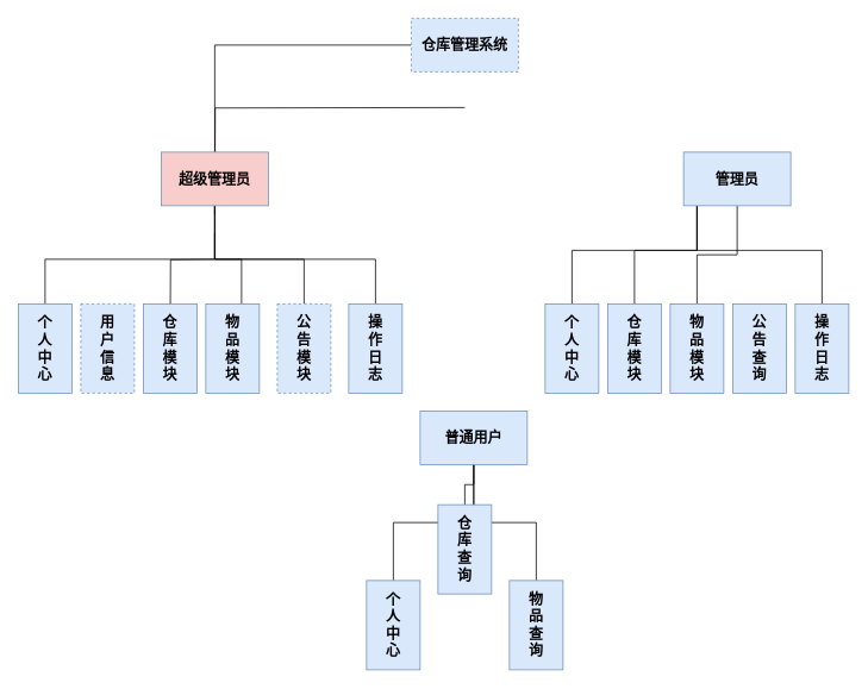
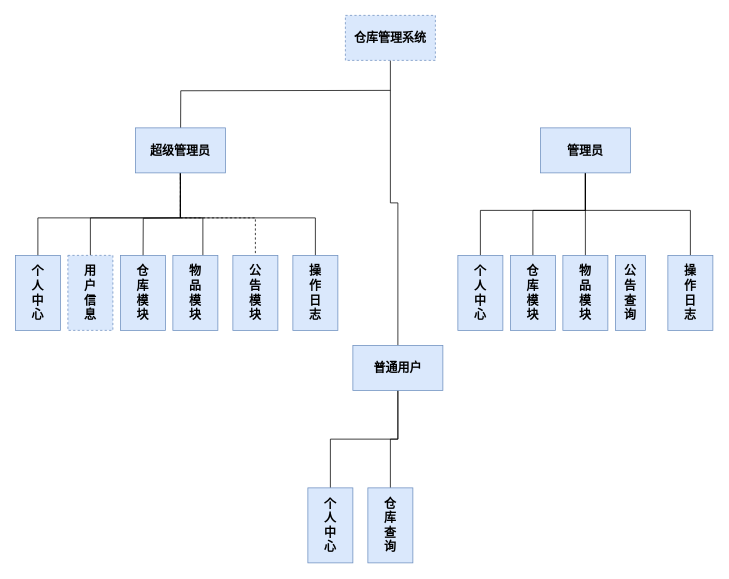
  <mxCell id="0" />
  <mxCell id="1" parent="0" />
- <mxCell id="2" style="edgeStyle=orthogonalEdgeStyle;rounded=0;orthogonalLoop=1;jettySize=auto;html=1;endArrow=none;endFill=0;" edge="1" parent="1" source="4" target="11"><mxGeometry relative="1" as="geometry" /></mxCell>
+ <mxCell id="2" style="edgeStyle=orthogonalEdgeStyle;rounded=0;orthogonalLoop=1;jettySize=auto;html=1;endArrow=none;endFill=0;" edge="1" parent="1" source="4" target="20"><mxGeometry relative="1" as="geometry" /></mxCell>
  <mxCell id="3" style="edgeStyle=orthogonalEdgeStyle;rounded=0;orthogonalLoop=1;jettySize=auto;html=1;endArrow=none;endFill=0;" edge="1" parent="1"><mxGeometry relative="1" as="geometry"><mxPoint x="520" y="120" as="sourcePoint" /><mxPoint x="240" y="240" as="targetPoint" /></mxGeometry></mxCell>
  <mxCell id="4" value="&lt;span style=&quot;font-size: 16px;&quot;&gt;&lt;b&gt;仓库管理系统&lt;/b&gt;&lt;/span&gt;" style="rounded=0;whiteSpace=wrap;html=1;fillColor=#dae8fc;strokeColor=#6c8ebf;dashed=1;" vertex="1" parent="1"><mxGeometry x="460" y="20" width="120" height="60" as="geometry" /></mxCell>
  <mxCell id="5" style="edgeStyle=orthogonalEdgeStyle;rounded=0;orthogonalLoop=1;jettySize=auto;html=1;endArrow=none;endFill=0;" edge="1" parent="1"><mxGeometry relative="1" as="geometry"><mxPoint x="240" y="260" as="sourcePoint" /><mxPoint x="50" y="370" as="targetPoint" /><Array as="points"><mxPoint x="240" y="290" /><mxPoint x="50" y="290" /></Array></mxGeometry></mxCell>
+ <mxCell id="6" style="edgeStyle=orthogonalEdgeStyle;rounded=0;orthogonalLoop=1;jettySize=auto;html=1;endArrow=none;endFill=0;" edge="1" parent="1" source="11" target="22"><mxGeometry relative="1" as="geometry"><Array as="points"><mxPoint x="240" y="290" /><mxPoint x="120" y="290" /></Array></mxGeometry></mxCell>
  <mxCell id="7" style="edgeStyle=orthogonalEdgeStyle;rounded=0;orthogonalLoop=1;jettySize=auto;html=1;entryX=0.5;entryY=0;entryDx=0;entryDy=0;endArrow=none;endFill=0;" edge="1" parent="1"><mxGeometry relative="1" as="geometry"><mxPoint x="240" y="290" as="sourcePoint" /><mxPoint x="190" y="400" as="targetPoint" /></mxGeometry></mxCell>
  <mxCell id="8" style="edgeStyle=orthogonalEdgeStyle;rounded=0;orthogonalLoop=1;jettySize=auto;html=1;endArrow=none;endFill=0;" edge="1" parent="1" source="11" target="24"><mxGeometry relative="1" as="geometry"><Array as="points"><mxPoint x="240" y="290" /><mxPoint x="270" y="290" /></Array></mxGeometry></mxCell>
- <mxCell id="9" style="edgeStyle=orthogonalEdgeStyle;rounded=0;orthogonalLoop=1;jettySize=auto;html=1;endArrow=none;endFill=0;" edge="1" parent="1" source="11" target="25"><mxGeometry relative="1" as="geometry"><Array as="points"><mxPoint x="240" y="290" /><mxPoint x="340" y="290" /></Array></mxGeometry></mxCell>
+ <mxCell id="9" style="edgeStyle=orthogonalEdgeStyle;rounded=0;orthogonalLoop=1;jettySize=auto;html=1;endArrow=none;endFill=0;dashed=1;" edge="1" parent="1" source="11" target="25"><mxGeometry relative="1" as="geometry"><Array as="points"><mxPoint x="240" y="290" /><mxPoint x="340" y="290" /></Array></mxGeometry></mxCell>
  <mxCell id="10" style="edgeStyle=orthogonalEdgeStyle;rounded=0;orthogonalLoop=1;jettySize=auto;html=1;endArrow=none;endFill=0;" edge="1" parent="1" source="11" target="26"><mxGeometry relative="1" as="geometry"><Array as="points"><mxPoint x="240" y="290" /><mxPoint x="420" y="290" /></Array></mxGeometry></mxCell>
- <mxCell id="11" value="&lt;span style=&quot;font-size: 16px;&quot;&gt;&lt;b&gt;超级管理员&lt;/b&gt;&lt;/span&gt;" style="rounded=0;whiteSpace=wrap;html=1;fillColor=#f8cecc;strokeColor=#6c8ebf;" vertex="1" parent="1"><mxGeometry x="180" y="170" width="120" height="60" as="geometry" /></mxCell>
+ <mxCell id="11" value="&lt;span style=&quot;font-size: 16px;&quot;&gt;&lt;b&gt;超级管理员&lt;/b&gt;&lt;/span&gt;" style="rounded=0;whiteSpace=wrap;html=1;fillColor=#dae8fc;strokeColor=#6c8ebf;" vertex="1" parent="1"><mxGeometry x="180" y="170" width="120" height="60" as="geometry" /></mxCell>
  <mxCell id="12" style="edgeStyle=orthogonalEdgeStyle;rounded=0;orthogonalLoop=1;jettySize=auto;html=1;endArrow=none;endFill=0;" edge="1" parent="1" source="16" target="30"><mxGeometry relative="1" as="geometry"><Array as="points"><mxPoint x="780" y="280" /><mxPoint x="640" y="280" /></Array></mxGeometry></mxCell>
  <mxCell id="13" style="edgeStyle=orthogonalEdgeStyle;rounded=0;orthogonalLoop=1;jettySize=auto;html=1;entryX=0.5;entryY=0;entryDx=0;entryDy=0;endArrow=none;endFill=0;" edge="1" parent="1" source="16" target="32"><mxGeometry relative="1" as="geometry" /></mxCell>
  <mxCell id="14" style="edgeStyle=orthogonalEdgeStyle;rounded=0;orthogonalLoop=1;jettySize=auto;html=1;endArrow=none;endFill=0;" edge="1" parent="1" source="16" target="34"><mxGeometry relative="1" as="geometry"><Array as="points"><mxPoint x="780" y="280" /><mxPoint x="920" y="280" /></Array></mxGeometry></mxCell>
  <mxCell id="15" style="edgeStyle=orthogonalEdgeStyle;rounded=0;orthogonalLoop=1;jettySize=auto;html=1;entryX=0.5;entryY=0;entryDx=0;entryDy=0;endArrow=none;endFill=0;" edge="1" parent="1" source="16" target="31"><mxGeometry relative="1" as="geometry"><Array as="points"><mxPoint x="780" y="280" /><mxPoint x="710" y="280" /></Array></mxGeometry></mxCell>
- <mxCell id="16" value="&lt;span style=&quot;font-size: 16px;&quot;&gt;&lt;b&gt;管理员&lt;/b&gt;&lt;/span&gt;" style="rounded=0;whiteSpace=wrap;html=1;fillColor=#dae8fc;strokeColor=#6c8ebf;" vertex="1" parent="1"><mxGeometry x="765" y="170" width="120" height="60" as="geometry" /></mxCell>
+ <mxCell id="16" value="&lt;span style=&quot;font-size: 16px;&quot;&gt;&lt;b&gt;管理员&lt;/b&gt;&lt;/span&gt;" style="rounded=0;whiteSpace=wrap;html=1;fillColor=#dae8fc;strokeColor=#6c8ebf;" vertex="1" parent="1"><mxGeometry x="720" y="170" width="120" height="60" as="geometry" /></mxCell>
  <mxCell id="17" style="edgeStyle=orthogonalEdgeStyle;rounded=0;orthogonalLoop=1;jettySize=auto;html=1;entryX=0.5;entryY=0;entryDx=0;entryDy=0;endArrow=none;endFill=0;" edge="1" parent="1" source="20" target="27"><mxGeometry relative="1" as="geometry" /></mxCell>
  <mxCell id="18" style="edgeStyle=orthogonalEdgeStyle;rounded=0;orthogonalLoop=1;jettySize=auto;html=1;entryX=0.5;entryY=0;entryDx=0;entryDy=0;endArrow=none;endFill=0;" edge="1" parent="1" source="20" target="28"><mxGeometry relative="1" as="geometry" /></mxCell>
- <mxCell id="19" style="edgeStyle=orthogonalEdgeStyle;rounded=0;orthogonalLoop=1;jettySize=auto;html=1;entryX=0.5;entryY=0;entryDx=0;entryDy=0;endArrow=none;endFill=0;" edge="1" parent="1" source="20" target="29"><mxGeometry relative="1" as="geometry" /></mxCell>
  <mxCell id="20" value="&lt;span style=&quot;font-size: 16px;&quot;&gt;&lt;b&gt;普通用户&lt;/b&gt;&lt;/span&gt;" style="rounded=0;whiteSpace=wrap;html=1;fillColor=#dae8fc;strokeColor=#6c8ebf;" vertex="1" parent="1"><mxGeometry x="470" y="460" width="120" height="60" as="geometry" /></mxCell>
  <mxCell id="21" value="&lt;span style=&quot;font-size: 16px;&quot;&gt;&lt;b&gt;个&lt;/b&gt;&lt;/span&gt;&lt;div&gt;&lt;span style=&quot;font-size: 16px;&quot;&gt;&lt;b&gt;人&lt;/b&gt;&lt;/span&gt;&lt;/div&gt;&lt;div&gt;&lt;span style=&quot;font-size: 16px;&quot;&gt;&lt;b&gt;中&lt;/b&gt;&lt;/span&gt;&lt;/div&gt;&lt;div&gt;&lt;span style=&quot;font-size: 16px;&quot;&gt;&lt;b&gt;心&lt;/b&gt;&lt;/span&gt;&lt;/div&gt;" style="rounded=0;whiteSpace=wrap;html=1;fillColor=#dae8fc;strokeColor=#6c8ebf;" vertex="1" parent="1"><mxGeometry x="20" y="340" width="60" height="100" as="geometry" /></mxCell>
  <mxCell id="22" value="&lt;span style=&quot;font-size: 16px;&quot;&gt;&lt;b&gt;用&lt;/b&gt;&lt;/span&gt;&lt;div&gt;&lt;span style=&quot;font-size: 16px;&quot;&gt;&lt;b&gt;户&lt;/b&gt;&lt;/span&gt;&lt;/div&gt;&lt;div&gt;&lt;span style=&quot;font-size: 16px;&quot;&gt;&lt;b&gt;信&lt;/b&gt;&lt;/span&gt;&lt;/div&gt;&lt;div&gt;&lt;span style=&quot;font-size: 16px;&quot;&gt;&lt;b&gt;息&lt;/b&gt;&lt;/span&gt;&lt;/div&gt;" style="rounded=0;whiteSpace=wrap;html=1;fillColor=#dae8fc;strokeColor=#6c8ebf;dashed=1;" vertex="1" parent="1"><mxGeometry y="340" width="60" height="100" as="geometry" x="90" /></mxCell>
  <mxCell id="23" value="&lt;span style=&quot;font-size: 16px;&quot;&gt;&lt;b&gt;仓&lt;/b&gt;&lt;/span&gt;&lt;div&gt;&lt;span style=&quot;font-size: 16px;&quot;&gt;&lt;b&gt;库&lt;/b&gt;&lt;/span&gt;&lt;/div&gt;&lt;div&gt;&lt;span style=&quot;font-size: 16px;&quot;&gt;&lt;b&gt;模&lt;/b&gt;&lt;/span&gt;&lt;/div&gt;&lt;div&gt;&lt;span style=&quot;font-size: 16px;&quot;&gt;&lt;b&gt;块&lt;/b&gt;&lt;/span&gt;&lt;/div&gt;" style="rounded=0;whiteSpace=wrap;html=1;fillColor=#dae8fc;strokeColor=#6c8ebf;" vertex="1" parent="1"><mxGeometry x="160" y="340" width="60" height="100" as="geometry" /></mxCell>
  <mxCell id="24" value="&lt;span style=&quot;font-size: 16px;&quot;&gt;&lt;b&gt;物&lt;/b&gt;&lt;/span&gt;&lt;div&gt;&lt;span style=&quot;font-size: 16px;&quot;&gt;&lt;b&gt;品&lt;/b&gt;&lt;/span&gt;&lt;/div&gt;&lt;div&gt;&lt;span style=&quot;font-size: 16px;&quot;&gt;&lt;b&gt;模&lt;/b&gt;&lt;/span&gt;&lt;/div&gt;&lt;div&gt;&lt;span style=&quot;font-size: 16px;&quot;&gt;&lt;b&gt;块&lt;/b&gt;&lt;/span&gt;&lt;/div&gt;" style="rounded=0;whiteSpace=wrap;html=1;fillColor=#dae8fc;strokeColor=#6c8ebf;" vertex="1" parent="1"><mxGeometry x="230" y="340" width="60" height="100" as="geometry" /></mxCell>
- <mxCell id="25" value="&lt;span style=&quot;font-size: 16px;&quot;&gt;&lt;b&gt;公&lt;/b&gt;&lt;/span&gt;&lt;div&gt;&lt;span style=&quot;font-size: 16px;&quot;&gt;&lt;b&gt;告&lt;/b&gt;&lt;/span&gt;&lt;/div&gt;&lt;div&gt;&lt;span style=&quot;font-size: 16px;&quot;&gt;&lt;b&gt;模&lt;/b&gt;&lt;/span&gt;&lt;/div&gt;&lt;div&gt;&lt;span style=&quot;font-size: 16px;&quot;&gt;&lt;b&gt;块&lt;/b&gt;&lt;/span&gt;&lt;/div&gt;" style="rounded=0;whiteSpace=wrap;html=1;fillColor=#dae8fc;strokeColor=#6c8ebf;dashed=1;" vertex="1" parent="1"><mxGeometry x="310" y="340" width="60" height="100" as="geometry" /></mxCell>
+ <mxCell id="25" value="&lt;span style=&quot;font-size: 16px;&quot;&gt;&lt;b&gt;公&lt;/b&gt;&lt;/span&gt;&lt;div&gt;&lt;span style=&quot;font-size: 16px;&quot;&gt;&lt;b&gt;告&lt;/b&gt;&lt;/span&gt;&lt;/div&gt;&lt;div&gt;&lt;span style=&quot;font-size: 16px;&quot;&gt;&lt;b&gt;模&lt;/b&gt;&lt;/span&gt;&lt;/div&gt;&lt;div&gt;&lt;span style=&quot;font-size: 16px;&quot;&gt;&lt;b&gt;块&lt;/b&gt;&lt;/span&gt;&lt;/div&gt;" style="rounded=0;whiteSpace=wrap;html=1;fillColor=#dae8fc;strokeColor=#6c8ebf;" vertex="1" parent="1"><mxGeometry x="310" y="340" width="60" height="100" as="geometry" /></mxCell>
  <mxCell id="26" value="&lt;span style=&quot;font-size: 16px;&quot;&gt;&lt;b&gt;操&lt;/b&gt;&lt;/span&gt;&lt;div&gt;&lt;span style=&quot;font-size: 16px;&quot;&gt;&lt;b&gt;作&lt;/b&gt;&lt;/span&gt;&lt;/div&gt;&lt;div&gt;&lt;span style=&quot;font-size: 16px;&quot;&gt;&lt;b&gt;日&lt;/b&gt;&lt;/span&gt;&lt;/div&gt;&lt;div&gt;&lt;span style=&quot;font-size: 16px;&quot;&gt;&lt;b&gt;志&lt;/b&gt;&lt;/span&gt;&lt;/div&gt;" style="rounded=0;whiteSpace=wrap;html=1;fillColor=#dae8fc;strokeColor=#6c8ebf;direction=south;" vertex="1" parent="1"><mxGeometry x="390" y="340" width="60" height="100" as="geometry" /></mxCell>
  <mxCell id="27" value="&lt;span style=&quot;font-size: 16px;&quot;&gt;&lt;b&gt;个&lt;/b&gt;&lt;/span&gt;&lt;div&gt;&lt;span style=&quot;font-size: 16px;&quot;&gt;&lt;b&gt;人&lt;/b&gt;&lt;/span&gt;&lt;/div&gt;&lt;div&gt;&lt;span style=&quot;font-size: 16px;&quot;&gt;&lt;b&gt;中&lt;/b&gt;&lt;/span&gt;&lt;/div&gt;&lt;div&gt;&lt;span style=&quot;font-size: 16px;&quot;&gt;&lt;b&gt;心&lt;/b&gt;&lt;/span&gt;&lt;/div&gt;" style="rounded=0;whiteSpace=wrap;html=1;fillColor=#dae8fc;strokeColor=#6c8ebf;" vertex="1" parent="1"><mxGeometry x="410" y="650" width="60" height="100" as="geometry" /></mxCell>
- <mxCell id="28" value="&lt;span style=&quot;font-size: 16px;&quot;&gt;&lt;b&gt;仓&lt;/b&gt;&lt;/span&gt;&lt;div&gt;&lt;span style=&quot;font-size: 16px;&quot;&gt;&lt;b&gt;库&lt;/b&gt;&lt;/span&gt;&lt;/div&gt;&lt;div&gt;&lt;span style=&quot;font-size: 16px;&quot;&gt;&lt;b&gt;查&lt;/b&gt;&lt;/span&gt;&lt;/div&gt;&lt;div&gt;&lt;span style=&quot;font-size: 16px;&quot;&gt;&lt;b&gt;询&lt;/b&gt;&lt;/span&gt;&lt;/div&gt;" style="rounded=0;whiteSpace=wrap;html=1;fillColor=#dae8fc;strokeColor=#6c8ebf;" vertex="1" parent="1"><mxGeometry x="490" y="565" width="60" height="100" as="geometry" /></mxCell>
- <mxCell id="29" value="&lt;span style=&quot;font-size: 16px;&quot;&gt;&lt;b&gt;物&lt;/b&gt;&lt;/span&gt;&lt;br&gt;&lt;div&gt;&lt;span style=&quot;font-size: 16px;&quot;&gt;&lt;b&gt;品&lt;/b&gt;&lt;/span&gt;&lt;/div&gt;&lt;div&gt;&lt;span style=&quot;font-size: 16px;&quot;&gt;&lt;b&gt;查&lt;/b&gt;&lt;/span&gt;&lt;/div&gt;&lt;div&gt;&lt;span style=&quot;font-size: 16px;&quot;&gt;&lt;b&gt;询&lt;/b&gt;&lt;/span&gt;&lt;/div&gt;" style="rounded=0;whiteSpace=wrap;html=1;fillColor=#dae8fc;strokeColor=#6c8ebf;" vertex="1" parent="1"><mxGeometry x="570" y="650" width="60" height="100" as="geometry" /></mxCell>
+ <mxCell id="28" value="&lt;span style=&quot;font-size: 16px;&quot;&gt;&lt;b&gt;仓&lt;/b&gt;&lt;/span&gt;&lt;div&gt;&lt;span style=&quot;font-size: 16px;&quot;&gt;&lt;b&gt;库&lt;/b&gt;&lt;/span&gt;&lt;/div&gt;&lt;div&gt;&lt;span style=&quot;font-size: 16px;&quot;&gt;&lt;b&gt;查&lt;/b&gt;&lt;/span&gt;&lt;/div&gt;&lt;div&gt;&lt;span style=&quot;font-size: 16px;&quot;&gt;&lt;b&gt;询&lt;/b&gt;&lt;/span&gt;&lt;/div&gt;" style="rounded=0;whiteSpace=wrap;html=1;fillColor=#dae8fc;strokeColor=#6c8ebf;" vertex="1" parent="1"><mxGeometry x="490" y="650" width="60" height="100" as="geometry" /></mxCell>
  <mxCell id="30" value="&lt;span style=&quot;font-size: 16px;&quot;&gt;&lt;b&gt;个&lt;/b&gt;&lt;/span&gt;&lt;div&gt;&lt;span style=&quot;font-size: 16px;&quot;&gt;&lt;b&gt;人&lt;/b&gt;&lt;/span&gt;&lt;/div&gt;&lt;div&gt;&lt;span style=&quot;font-size: 16px;&quot;&gt;&lt;b&gt;中&lt;/b&gt;&lt;/span&gt;&lt;/div&gt;&lt;div&gt;&lt;span style=&quot;font-size: 16px;&quot;&gt;&lt;b&gt;心&lt;/b&gt;&lt;/span&gt;&lt;/div&gt;" style="rounded=0;whiteSpace=wrap;html=1;fillColor=#dae8fc;strokeColor=#6c8ebf;" vertex="1" parent="1"><mxGeometry x="610" y="340" width="60" height="100" as="geometry" /></mxCell>
  <mxCell id="31" value="&lt;span style=&quot;font-size: 16px;&quot;&gt;&lt;b&gt;仓&lt;/b&gt;&lt;/span&gt;&lt;div&gt;&lt;span style=&quot;font-size: 16px;&quot;&gt;&lt;b&gt;库&lt;/b&gt;&lt;/span&gt;&lt;/div&gt;&lt;div&gt;&lt;span style=&quot;font-size: 16px;&quot;&gt;&lt;b&gt;模&lt;/b&gt;&lt;/span&gt;&lt;/div&gt;&lt;div&gt;&lt;span style=&quot;font-size: 16px;&quot;&gt;&lt;b&gt;块&lt;/b&gt;&lt;/span&gt;&lt;/div&gt;" style="rounded=0;whiteSpace=wrap;html=1;fillColor=#dae8fc;strokeColor=#6c8ebf;" vertex="1" parent="1"><mxGeometry x="680" y="340" width="60" height="100" as="geometry" /></mxCell>
  <mxCell id="32" value="&lt;span style=&quot;font-size: 16px;&quot;&gt;&lt;b&gt;物&lt;/b&gt;&lt;/span&gt;&lt;div&gt;&lt;span style=&quot;font-size: 16px;&quot;&gt;&lt;b&gt;品&lt;/b&gt;&lt;/span&gt;&lt;/div&gt;&lt;div&gt;&lt;span style=&quot;font-size: 16px;&quot;&gt;&lt;b&gt;模&lt;/b&gt;&lt;/span&gt;&lt;/div&gt;&lt;div&gt;&lt;span style=&quot;font-size: 16px;&quot;&gt;&lt;b&gt;块&lt;/b&gt;&lt;/span&gt;&lt;/div&gt;" style="rounded=0;whiteSpace=wrap;html=1;fillColor=#dae8fc;strokeColor=#6c8ebf;" vertex="1" parent="1"><mxGeometry x="750" y="340" width="60" height="100" as="geometry" /></mxCell>
- <mxCell id="33" value="&lt;span style=&quot;font-size: 16px;&quot;&gt;&lt;b&gt;公&lt;/b&gt;&lt;/span&gt;&lt;div&gt;&lt;span style=&quot;font-size: 16px;&quot;&gt;&lt;b&gt;告&lt;/b&gt;&lt;/span&gt;&lt;/div&gt;&lt;div&gt;&lt;span style=&quot;font-size: 16px;&quot;&gt;&lt;b&gt;查&lt;/b&gt;&lt;/span&gt;&lt;/div&gt;&lt;div&gt;&lt;span style=&quot;font-size: 16px;&quot;&gt;&lt;b&gt;询&lt;/b&gt;&lt;/span&gt;&lt;/div&gt;" style="rounded=0;whiteSpace=wrap;html=1;fillColor=#dae8fc;strokeColor=#6c8ebf;" vertex="1" parent="1"><mxGeometry x="820" y="340" width="60" height="100" as="geometry" /></mxCell>
+ <mxCell id="33" value="&lt;span style=&quot;font-size: 16px;&quot;&gt;&lt;b&gt;公&lt;/b&gt;&lt;/span&gt;&lt;div&gt;&lt;span style=&quot;font-size: 16px;&quot;&gt;&lt;b&gt;告&lt;/b&gt;&lt;/span&gt;&lt;/div&gt;&lt;div&gt;&lt;span style=&quot;font-size: 16px;&quot;&gt;&lt;b&gt;查&lt;/b&gt;&lt;/span&gt;&lt;/div&gt;&lt;div&gt;&lt;span style=&quot;font-size: 16px;&quot;&gt;&lt;b&gt;询&lt;/b&gt;&lt;/span&gt;&lt;/div&gt;" style="rounded=0;whiteSpace=wrap;html=1;fillColor=#dae8fc;strokeColor=#6c8ebf;" vertex="1" parent="1"><mxGeometry x="820" y="340" width="40" height="100" as="geometry" /></mxCell>
  <mxCell id="34" value="&lt;span style=&quot;font-size: 16px;&quot;&gt;&lt;b&gt;操&lt;/b&gt;&lt;/span&gt;&lt;div&gt;&lt;span style=&quot;font-size: 16px;&quot;&gt;&lt;b&gt;作&lt;/b&gt;&lt;/span&gt;&lt;/div&gt;&lt;div&gt;&lt;span style=&quot;font-size: 16px;&quot;&gt;&lt;b&gt;日&lt;/b&gt;&lt;/span&gt;&lt;/div&gt;&lt;div&gt;&lt;span style=&quot;font-size: 16px;&quot;&gt;&lt;b&gt;志&lt;/b&gt;&lt;/span&gt;&lt;/div&gt;" style="rounded=0;whiteSpace=wrap;html=1;fillColor=#dae8fc;strokeColor=#6c8ebf;direction=south;" vertex="1" parent="1"><mxGeometry x="890" y="340" width="60" height="100" as="geometry" /></mxCell>
